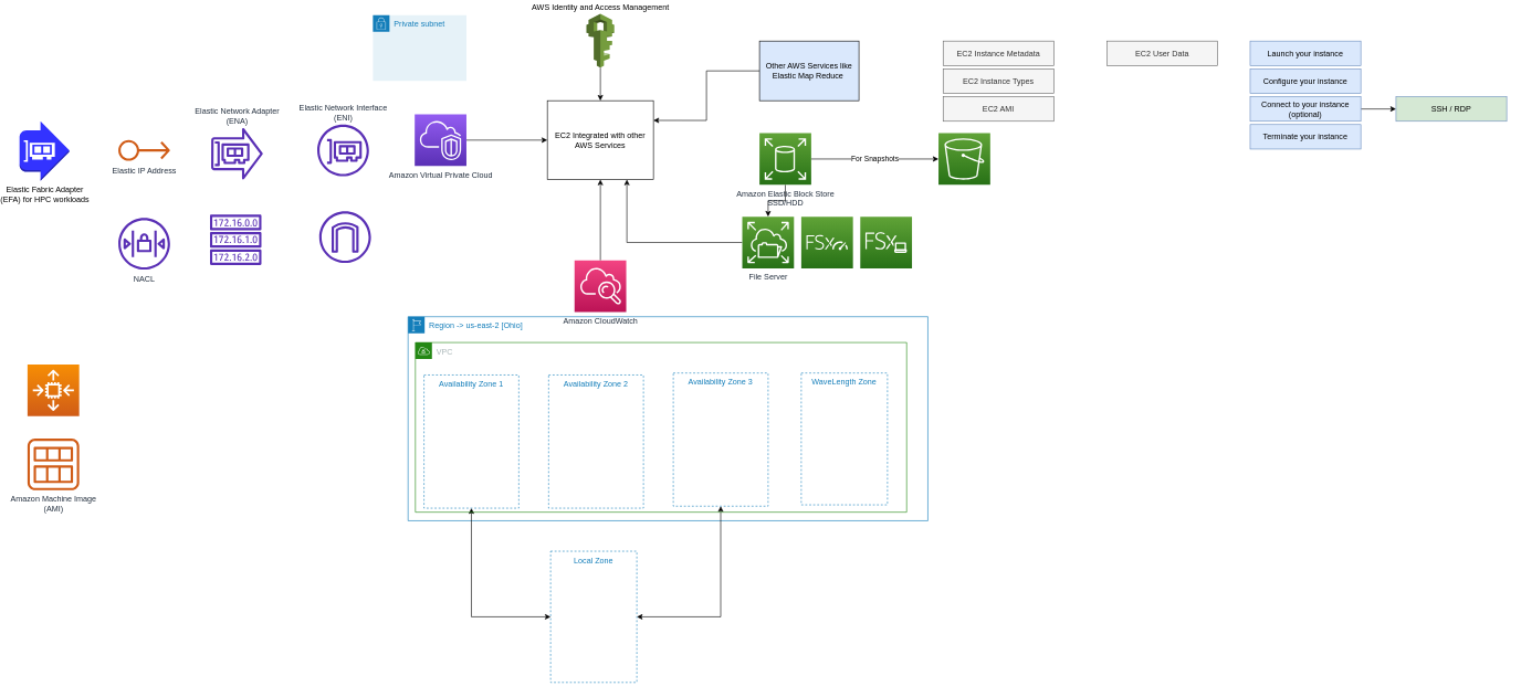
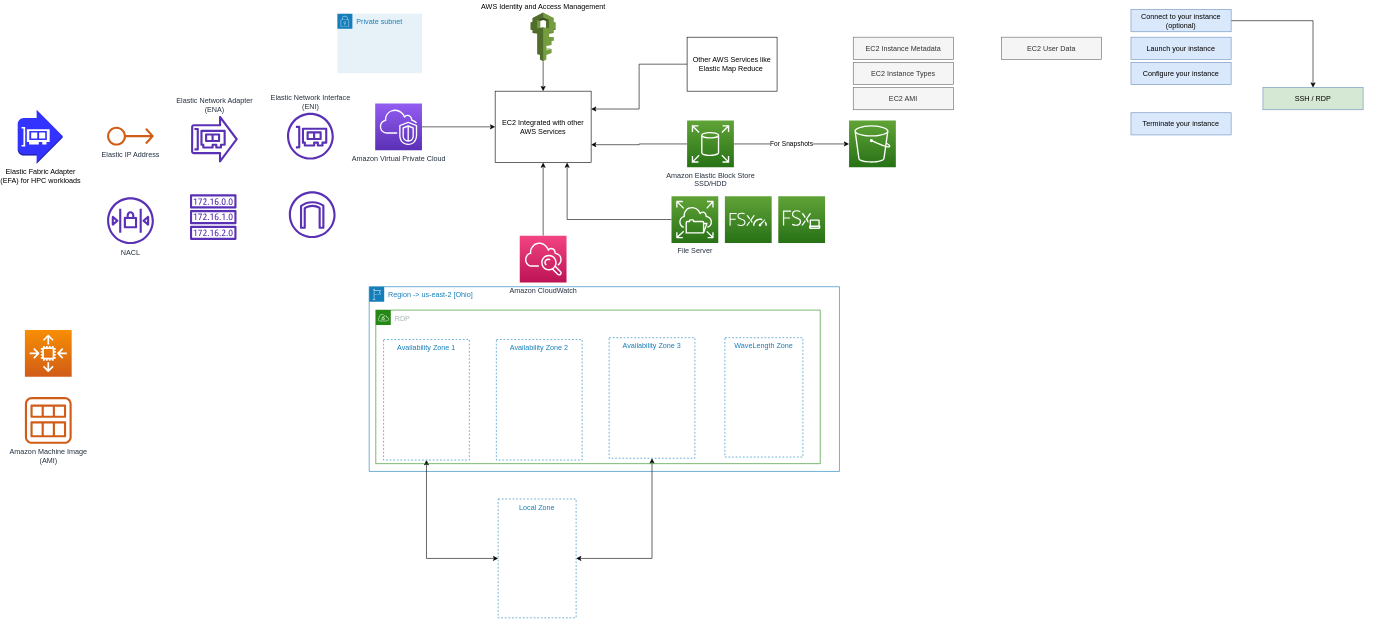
  <mxCell id="0" />
  <mxCell id="1" parent="0" />
  <mxCell id="2" value="EC2 Integrated with other AWS Services" style="rounded=0;whiteSpace=wrap;html=1;" parent="1" vertex="1"><mxGeometry x="816" y="151" width="160" height="119" as="geometry" /></mxCell>
- <mxCell id="3" style="edgeStyle=orthogonalEdgeStyle;rounded=0;orthogonalLoop=1;jettySize=auto;html=1;" parent="1" source="5" target="40" edge="1"><mxGeometry relative="1" as="geometry" /></mxCell>
+ <mxCell id="3" style="edgeStyle=orthogonalEdgeStyle;rounded=0;orthogonalLoop=1;jettySize=auto;html=1;entryX=1;entryY=0.75;entryDx=0;entryDy=0;" parent="1" source="5" target="2" edge="1"><mxGeometry relative="1" as="geometry" /></mxCell>
  <mxCell id="4" value="For Snapshots" style="edgeStyle=orthogonalEdgeStyle;rounded=0;orthogonalLoop=1;jettySize=auto;html=1;startArrow=none;startFill=0;" parent="1" source="5" target="33" edge="1"><mxGeometry relative="1" as="geometry" /></mxCell>
  <mxCell id="5" value="Amazon Elastic Block Store&lt;br&gt;SSD/HDD" style="outlineConnect=0;fontColor=#232F3E;gradientColor=#60A337;gradientDirection=north;fillColor=#277116;strokeColor=#ffffff;dashed=0;verticalLabelPosition=bottom;verticalAlign=top;align=center;html=1;fontSize=12;fontStyle=0;aspect=fixed;shape=mxgraph.aws4.resourceIcon;resIcon=mxgraph.aws4.elastic_block_store;" parent="1" vertex="1"><mxGeometry x="1136" y="200" width="78" height="78" as="geometry" /></mxCell>
  <mxCell id="6" style="edgeStyle=orthogonalEdgeStyle;rounded=0;orthogonalLoop=1;jettySize=auto;html=1;" parent="1" source="7" target="2" edge="1"><mxGeometry relative="1" as="geometry" /></mxCell>
  <mxCell id="7" value="Amazon CloudWatch" style="outlineConnect=0;fontColor=#232F3E;gradientColor=#F34482;gradientDirection=north;fillColor=#BC1356;strokeColor=#ffffff;dashed=0;verticalLabelPosition=bottom;verticalAlign=top;align=center;html=1;fontSize=12;fontStyle=0;aspect=fixed;shape=mxgraph.aws4.resourceIcon;resIcon=mxgraph.aws4.cloudwatch;" parent="1" vertex="1"><mxGeometry x="857" y="392" width="78" height="78" as="geometry" /></mxCell>
  <mxCell id="8" style="edgeStyle=orthogonalEdgeStyle;rounded=0;orthogonalLoop=1;jettySize=auto;html=1;entryX=0;entryY=0.5;entryDx=0;entryDy=0;" parent="1" source="9" target="2" edge="1"><mxGeometry relative="1" as="geometry" /></mxCell>
  <mxCell id="9" value="Amazon Virtual Private Cloud" style="outlineConnect=0;fontColor=#232F3E;gradientColor=#945DF2;gradientDirection=north;fillColor=#5A30B5;strokeColor=#ffffff;dashed=0;verticalLabelPosition=bottom;verticalAlign=top;align=center;html=1;fontSize=12;fontStyle=0;aspect=fixed;shape=mxgraph.aws4.resourceIcon;resIcon=mxgraph.aws4.vpc;" parent="1" vertex="1"><mxGeometry x="616" y="171.5" width="78" height="78" as="geometry" /></mxCell>
  <mxCell id="10" style="edgeStyle=orthogonalEdgeStyle;rounded=0;orthogonalLoop=1;jettySize=auto;html=1;" parent="1" source="11" target="2" edge="1"><mxGeometry relative="1" as="geometry" /></mxCell>
  <mxCell id="11" value="AWS Identity and Access Management" style="outlineConnect=0;dashed=0;verticalLabelPosition=top;verticalAlign=bottom;align=center;html=1;shape=mxgraph.aws3.iam;fillColor=#759C3E;gradientColor=none;labelPosition=center;" parent="1" vertex="1"><mxGeometry x="875" y="20" width="42" height="81" as="geometry" /></mxCell>
  <mxCell id="12" style="edgeStyle=orthogonalEdgeStyle;rounded=0;orthogonalLoop=1;jettySize=auto;html=1;entryX=1;entryY=0.25;entryDx=0;entryDy=0;" parent="1" source="13" target="2" edge="1"><mxGeometry relative="1" as="geometry" /></mxCell>
- <mxCell id="13" value="Other AWS Services like Elastic Map Reduce&amp;nbsp;" style="rounded=0;whiteSpace=wrap;html=1;fillColor=#dae8fc;" parent="1" vertex="1"><mxGeometry x="1136" y="61" width="150" height="90" as="geometry" /></mxCell>
+ <mxCell id="13" value="Other AWS Services like Elastic Map Reduce&amp;nbsp;" style="rounded=0;whiteSpace=wrap;html=1;" parent="1" vertex="1"><mxGeometry x="1136" y="61" width="150" height="90" as="geometry" /></mxCell>
  <mxCell id="14" value="Region -&amp;gt; us-east-2 [Ohio]" style="points=[[0,0],[0.25,0],[0.5,0],[0.75,0],[1,0],[1,0.25],[1,0.5],[1,0.75],[1,1],[0.75,1],[0.5,1],[0.25,1],[0,1],[0,0.75],[0,0.5],[0,0.25]];outlineConnect=0;gradientColor=none;html=1;whiteSpace=wrap;fontSize=12;fontStyle=0;shape=mxgraph.aws4.group;grIcon=mxgraph.aws4.group_region;strokeColor=#147EBA;fillColor=none;verticalAlign=top;align=left;spacingLeft=30;fontColor=#147EBA;dashed=0;" parent="1" vertex="1"><mxGeometry x="606" y="477" width="784" height="308" as="geometry" /></mxCell>
  <mxCell id="15" value="Availability Zone 1" style="fillColor=none;strokeColor=#147EBA;dashed=1;verticalAlign=top;fontStyle=0;fontColor=#147EBA;" parent="1" vertex="1"><mxGeometry x="630" y="565" width="143" height="201" as="geometry" /></mxCell>
  <mxCell id="16" value="Availability Zone 2" style="fillColor=none;strokeColor=#147EBA;dashed=1;verticalAlign=top;fontStyle=0;fontColor=#147EBA;" parent="1" vertex="1"><mxGeometry x="818" y="565" width="143" height="201" as="geometry" /></mxCell>
  <mxCell id="17" value="Availability Zone 3" style="fillColor=none;strokeColor=#147EBA;dashed=1;verticalAlign=top;fontStyle=0;fontColor=#147EBA;" parent="1" vertex="1"><mxGeometry x="1006" y="562" width="143" height="201" as="geometry" /></mxCell>
  <mxCell id="18" style="edgeStyle=orthogonalEdgeStyle;rounded=0;orthogonalLoop=1;jettySize=auto;html=1;startArrow=classic;startFill=1;" parent="1" source="20" target="17" edge="1"><mxGeometry relative="1" as="geometry" /></mxCell>
  <mxCell id="19" style="edgeStyle=orthogonalEdgeStyle;rounded=0;orthogonalLoop=1;jettySize=auto;html=1;startArrow=classic;startFill=1;" parent="1" source="20" target="15" edge="1"><mxGeometry relative="1" as="geometry" /></mxCell>
  <mxCell id="20" value="Local Zone" style="fillColor=none;strokeColor=#147EBA;dashed=1;verticalAlign=top;fontStyle=0;fontColor=#147EBA;" parent="1" vertex="1"><mxGeometry x="821" y="831" width="130" height="198" as="geometry" /></mxCell>
- <mxCell id="21" value="VPC" style="points=[[0,0],[0.25,0],[0.5,0],[0.75,0],[1,0],[1,0.25],[1,0.5],[1,0.75],[1,1],[0.75,1],[0.5,1],[0.25,1],[0,1],[0,0.75],[0,0.5],[0,0.25]];outlineConnect=0;gradientColor=none;html=1;whiteSpace=wrap;fontSize=12;fontStyle=0;shape=mxgraph.aws4.group;grIcon=mxgraph.aws4.group_vpc;strokeColor=#248814;fillColor=none;verticalAlign=top;align=left;spacingLeft=30;fontColor=#AAB7B8;dashed=0;" parent="1" vertex="1"><mxGeometry x="617" y="516" width="741" height="256" as="geometry" /></mxCell>
+ <mxCell id="21" value="RDP" style="points=[[0,0],[0.25,0],[0.5,0],[0.75,0],[1,0],[1,0.25],[1,0.5],[1,0.75],[1,1],[0.75,1],[0.5,1],[0.25,1],[0,1],[0,0.75],[0,0.5],[0,0.25]];outlineConnect=0;gradientColor=none;html=1;whiteSpace=wrap;fontSize=12;fontStyle=0;shape=mxgraph.aws4.group;grIcon=mxgraph.aws4.group_vpc;strokeColor=#248814;fillColor=none;verticalAlign=top;align=left;spacingLeft=30;fontColor=#AAB7B8;dashed=0;" parent="1" vertex="1"><mxGeometry x="617" y="516" width="741" height="256" as="geometry" /></mxCell>
  <mxCell id="22" value="WaveLength Zone" style="fillColor=none;strokeColor=#147EBA;dashed=1;verticalAlign=top;fontStyle=0;fontColor=#147EBA;" parent="1" vertex="1"><mxGeometry x="1199" y="562" width="130" height="199" as="geometry" /></mxCell>
  <mxCell id="23" value="EC2 Instance Metadata" style="rounded=0;whiteSpace=wrap;html=1;fillColor=#f5f5f5;strokeColor=#666666;fontColor=#333333;" parent="1" vertex="1"><mxGeometry x="1413" y="61" width="167" height="37" as="geometry" /></mxCell>
  <mxCell id="24" value="EC2 User Data" style="rounded=0;whiteSpace=wrap;html=1;fillColor=#f5f5f5;strokeColor=#666666;fontColor=#333333;" parent="1" vertex="1"><mxGeometry x="1660" y="61" width="167" height="37" as="geometry" /></mxCell>
  <mxCell id="25" value="EC2 Instance Types" style="rounded=0;whiteSpace=wrap;html=1;fillColor=#f5f5f5;strokeColor=#666666;fontColor=#333333;" parent="1" vertex="1"><mxGeometry x="1413" y="103" width="167" height="37" as="geometry" /></mxCell>
  <mxCell id="26" value="EC2 AMI" style="rounded=0;whiteSpace=wrap;html=1;fillColor=#f5f5f5;strokeColor=#666666;fontColor=#333333;" parent="1" vertex="1"><mxGeometry x="1413" y="145" width="167" height="37" as="geometry" /></mxCell>
  <mxCell id="27" value="Launch your instance" style="rounded=0;whiteSpace=wrap;html=1;fillColor=#dae8fc;strokeColor=#6c8ebf;" parent="1" vertex="1"><mxGeometry x="1876" y="61" width="167" height="37" as="geometry" /></mxCell>
  <mxCell id="28" value="SSH / RDP" style="rounded=0;whiteSpace=wrap;html=1;fillColor=#d5e8d4;strokeColor=#6c8ebf;" parent="1" vertex="1"><mxGeometry x="2096" y="145" width="167" height="37" as="geometry" /></mxCell>
  <mxCell id="29" value="Configure your instance" style="rounded=0;whiteSpace=wrap;html=1;fillColor=#dae8fc;strokeColor=#6c8ebf;" parent="1" vertex="1"><mxGeometry x="1876" y="103" width="167" height="37" as="geometry" /></mxCell>
  <mxCell id="30" style="edgeStyle=orthogonalEdgeStyle;rounded=0;orthogonalLoop=1;jettySize=auto;html=1;startArrow=none;startFill=0;" parent="1" source="31" target="28" edge="1"><mxGeometry relative="1" as="geometry" /></mxCell>
- <mxCell id="31" value="Connect to your instance (optional)" style="rounded=0;whiteSpace=wrap;html=1;fillColor=#dae8fc;strokeColor=#6c8ebf;" parent="1" vertex="1"><mxGeometry x="1876" y="145" width="167" height="37" as="geometry" /></mxCell>
+ <mxCell id="31" value="Connect to your instance (optional)" style="rounded=0;whiteSpace=wrap;html=1;fillColor=#dae8fc;strokeColor=#6c8ebf;" parent="1" vertex="1"><mxGeometry x="1876" y="15" width="167" height="37" as="geometry" /></mxCell>
  <mxCell id="32" value="Terminate your instance" style="rounded=0;whiteSpace=wrap;html=1;fillColor=#dae8fc;strokeColor=#6c8ebf;" parent="1" vertex="1"><mxGeometry x="1876" y="187" width="167" height="37" as="geometry" /></mxCell>
  <mxCell id="33" value="" style="outlineConnect=0;fontColor=#232F3E;gradientColor=#60A337;gradientDirection=north;fillColor=#277116;strokeColor=#ffffff;dashed=0;verticalLabelPosition=bottom;verticalAlign=top;align=center;html=1;fontSize=12;fontStyle=0;aspect=fixed;shape=mxgraph.aws4.resourceIcon;resIcon=mxgraph.aws4.s3;" parent="1" vertex="1"><mxGeometry x="1406" y="200" width="78" height="78" as="geometry" /></mxCell>
  <mxCell id="34" value="Elastic Network Interface&lt;br&gt;(ENI)" style="outlineConnect=0;fontColor=#232F3E;gradientColor=none;fillColor=#5A30B5;strokeColor=none;dashed=0;verticalLabelPosition=top;verticalAlign=bottom;align=center;html=1;fontSize=12;fontStyle=0;aspect=fixed;pointerEvents=1;shape=mxgraph.aws4.elastic_network_interface;labelPosition=center;" parent="1" vertex="1"><mxGeometry x="469" y="187" width="78" height="78" as="geometry" /></mxCell>
  <mxCell id="35" value="NACL" style="outlineConnect=0;fontColor=#232F3E;gradientColor=none;fillColor=#5A30B5;strokeColor=none;dashed=0;verticalLabelPosition=bottom;verticalAlign=top;align=center;html=1;fontSize=12;fontStyle=0;aspect=fixed;pointerEvents=1;shape=mxgraph.aws4.network_access_control_list;" parent="1" vertex="1"><mxGeometry x="169" y="328" width="78" height="78" as="geometry" /></mxCell>
  <mxCell id="36" value="" style="outlineConnect=0;fontColor=#232F3E;gradientColor=none;fillColor=#5A30B5;strokeColor=none;dashed=0;verticalLabelPosition=bottom;verticalAlign=top;align=center;html=1;fontSize=12;fontStyle=0;aspect=fixed;pointerEvents=1;shape=mxgraph.aws4.route_table;" parent="1" vertex="1"><mxGeometry x="307" y="323" width="78" height="76" as="geometry" /></mxCell>
  <mxCell id="37" value="" style="outlineConnect=0;fontColor=#232F3E;gradientColor=none;fillColor=#5A30B5;strokeColor=none;dashed=0;verticalLabelPosition=bottom;verticalAlign=top;align=center;html=1;fontSize=12;fontStyle=0;aspect=fixed;pointerEvents=1;shape=mxgraph.aws4.internet_gateway;" parent="1" vertex="1"><mxGeometry x="472" y="318" width="78" height="78" as="geometry" /></mxCell>
  <mxCell id="38" value="Private subnet" style="points=[[0,0],[0.25,0],[0.5,0],[0.75,0],[1,0],[1,0.25],[1,0.5],[1,0.75],[1,1],[0.75,1],[0.5,1],[0.25,1],[0,1],[0,0.75],[0,0.5],[0,0.25]];outlineConnect=0;gradientColor=none;html=1;whiteSpace=wrap;fontSize=12;fontStyle=0;shape=mxgraph.aws4.group;grIcon=mxgraph.aws4.group_security_group;grStroke=0;strokeColor=#147EBA;fillColor=#E6F2F8;verticalAlign=top;align=left;spacingLeft=30;fontColor=#147EBA;dashed=0;" parent="1" vertex="1"><mxGeometry x="553" y="22" width="141" height="99" as="geometry" /></mxCell>
  <mxCell id="39" style="edgeStyle=orthogonalEdgeStyle;rounded=0;orthogonalLoop=1;jettySize=auto;html=1;entryX=0.75;entryY=1;entryDx=0;entryDy=0;startArrow=none;startFill=0;" parent="1" source="40" target="2" edge="1"><mxGeometry relative="1" as="geometry" /></mxCell>
  <mxCell id="40" value="File Server" style="outlineConnect=0;fontColor=#232F3E;gradientColor=#60A337;gradientDirection=north;fillColor=#277116;strokeColor=#ffffff;dashed=0;verticalLabelPosition=bottom;verticalAlign=top;align=center;html=1;fontSize=12;fontStyle=0;aspect=fixed;shape=mxgraph.aws4.resourceIcon;resIcon=mxgraph.aws4.elastic_file_system;" parent="1" vertex="1"><mxGeometry x="1110" y="326" width="78" height="78" as="geometry" /></mxCell>
  <mxCell id="41" value="Elastic Network Adapter&lt;br&gt;(ENA)" style="outlineConnect=0;fontColor=#232F3E;gradientColor=none;fillColor=#5A30B5;strokeColor=none;dashed=0;verticalLabelPosition=top;verticalAlign=bottom;align=center;html=1;fontSize=12;fontStyle=0;aspect=fixed;pointerEvents=1;shape=mxgraph.aws4.elastic_network_adapter;labelPosition=center;" parent="1" vertex="1"><mxGeometry x="309" y="192" width="78" height="78" as="geometry" /></mxCell>
  <mxCell id="42" value="Elastic IP Address" style="outlineConnect=0;fontColor=#232F3E;gradientColor=none;fillColor=#D05C17;strokeColor=none;dashed=0;verticalLabelPosition=bottom;verticalAlign=top;align=center;html=1;fontSize=12;fontStyle=0;aspect=fixed;pointerEvents=1;shape=mxgraph.aws4.elastic_ip_address;" parent="1" vertex="1"><mxGeometry x="169" y="209.5" width="78" height="33" as="geometry" /></mxCell>
  <mxCell id="43" value="" style="outlineConnect=0;fontColor=#232F3E;gradientColor=#60A337;gradientDirection=north;fillColor=#277116;strokeColor=#ffffff;dashed=0;verticalLabelPosition=bottom;verticalAlign=top;align=center;html=1;fontSize=12;fontStyle=0;aspect=fixed;shape=mxgraph.aws4.resourceIcon;resIcon=mxgraph.aws4.fsx_for_lustre;" parent="1" vertex="1"><mxGeometry x="1199" y="326" width="78" height="78" as="geometry" /></mxCell>
  <mxCell id="44" value="" style="outlineConnect=0;fontColor=#232F3E;gradientColor=#60A337;gradientDirection=north;fillColor=#277116;strokeColor=#ffffff;dashed=0;verticalLabelPosition=bottom;verticalAlign=top;align=center;html=1;fontSize=12;fontStyle=0;aspect=fixed;shape=mxgraph.aws4.resourceIcon;resIcon=mxgraph.aws4.fsx_for_windows_file_server;" parent="1" vertex="1"><mxGeometry x="1288" y="326" width="78" height="78" as="geometry" /></mxCell>
  <mxCell id="45" value="Elastic Fabric Adapter&lt;br&gt;(EFA) for HPC workloads" style="outlineConnect=0;dashed=0;verticalLabelPosition=bottom;verticalAlign=top;align=center;html=1;shape=mxgraph.aws3.elastic_network_adapter;fillColor=#3333FF;gradientColor=none;" parent="1" vertex="1"><mxGeometry x="20" y="182" width="75" height="90" as="geometry" /></mxCell>
  <mxCell id="46" value="" style="outlineConnect=0;fontColor=#232F3E;gradientColor=#F78E04;gradientDirection=north;fillColor=#D05C17;strokeColor=#ffffff;dashed=0;verticalLabelPosition=bottom;verticalAlign=top;align=center;html=1;fontSize=12;fontStyle=0;aspect=fixed;shape=mxgraph.aws4.resourceIcon;resIcon=mxgraph.aws4.auto_scaling2;" parent="1" vertex="1"><mxGeometry x="32" y="549" width="78" height="78" as="geometry" /></mxCell>
  <mxCell id="47" value="Amazon Machine Image&lt;br&gt;(AMI)" style="outlineConnect=0;fontColor=#232F3E;gradientColor=none;fillColor=#D05C17;strokeColor=none;dashed=0;verticalLabelPosition=bottom;verticalAlign=top;align=center;html=1;fontSize=12;fontStyle=0;aspect=fixed;pointerEvents=1;shape=mxgraph.aws4.ami;" parent="1" vertex="1"><mxGeometry x="32" y="661" width="78" height="78" as="geometry" /></mxCell>
